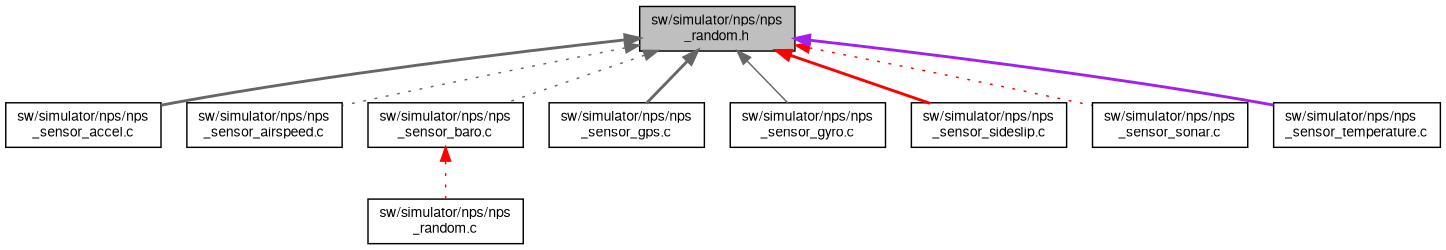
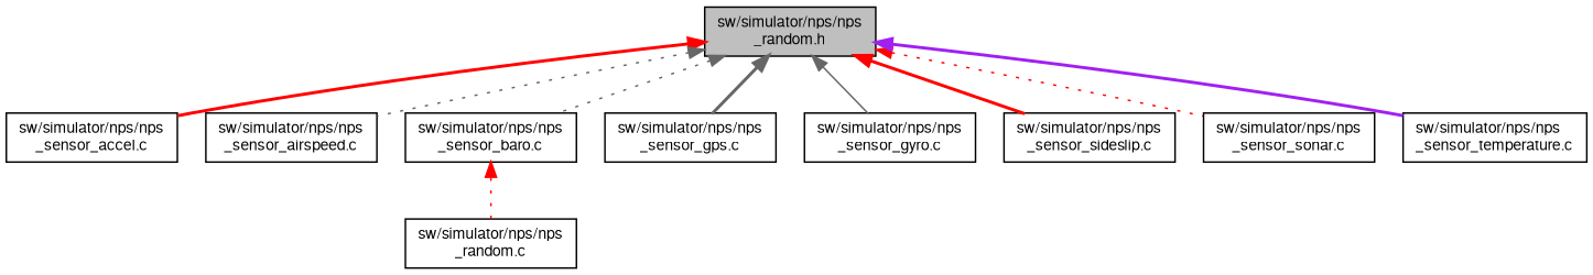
  digraph {
    node [color=black fillcolor=white fontname=FreeSans fontsize=10 shape=record style=filled]
    edge [color=red dir=back fontname=FreeSans fontsize=10 labelfontname=FreeSans labelfontsize=10 style=bold]
    n1 [fillcolor=grey75 fontcolor=black height=0.2 label="sw/simulator/nps/nps\l_random.h" width=0.4]
    n2 [height=0.2 label="sw/simulator/nps/nps\l_sensor_accel.c" width=0.4]
    n3 [height=0.2 label="sw/simulator/nps/nps\l_sensor_airspeed.c" width=0.4]
    n4 [height=0.2 label="sw/simulator/nps/nps\l_sensor_baro.c" width=0.4]
    n5 [height=0.2 label="sw/simulator/nps/nps\l_sensor_gps.c" width=0.4]
    n6 [height=0.2 label="sw/simulator/nps/nps\l_sensor_gyro.c" width=0.4]
    n7 [height=0.2 label="sw/simulator/nps/nps\l_sensor_sideslip.c" width=0.4]
    n8 [height=0.2 label="sw/simulator/nps/nps\l_sensor_sonar.c" width=0.4]
    n9 [height=0.2 label="sw/simulator/nps/nps\l_sensor_temperature.c" width=0.4]
    n10 [height=0.2 label="sw/simulator/nps/nps\l_random.c" width=0.4]
-   n1 -> n2 [color=gray40]
+   n1 -> n2
    n1 -> n3 [color=gray40 style=dotted]
    n1 -> n4 [color=gray40 style=dotted]
    n1 -> n5 [color=gray40]
    n1 -> n6 [color=gray40 style=solid]
    n1 -> n7
    n1 -> n8 [style=dotted]
    n1 -> n9 [color=purple]
    n4 -> n10 [style=dotted]
  }
